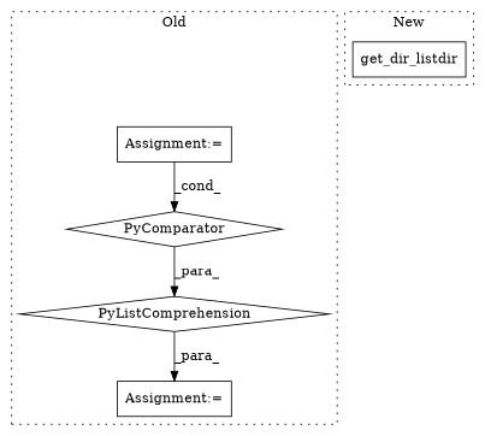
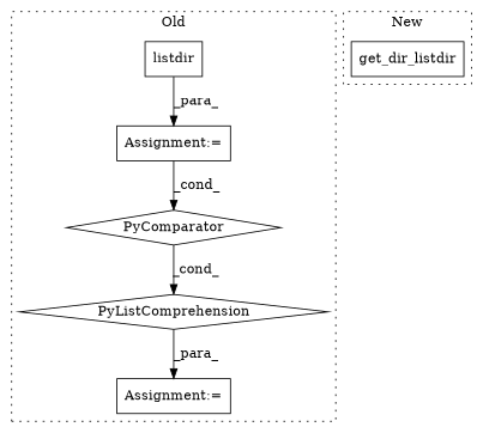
  digraph {
    fontname="DejaVu Serif"
    node [a=32 fontname="DejaVu Serif" l=101 s=14542 shape=box]
    edge [fontname="DejaVu Serif"]
    n1 [a=109 l=193 label=PyListComprehension s=14458 shape=diamond]
    n2 [a=113 label=PyComparator shape=diamond]
+   n3 [l="8,1" label=listdir s="14555,14570"]
    n4 [a=7 l=12 label="Assignment:=" s=14446]
    n5 [a=7 label="Assignment:="]
    n6 [l="15,1" label=get_dir_listdir s="14469,14491"]
    subgraph cluster_1 {
      label=Old
      style=dotted
      n1
      n2
+     n3
      n4
      n5
    }
    subgraph cluster_2 {
      label=New
      style=dotted
      n6
    }
    n1 -> n4 [label=_para_]
-   n2 -> n1 [label=_para_]
+   n2 -> n1 [label=_cond_]
+   n3 -> n5 [label=_para_]
    n5 -> n2 [label=_cond_]
  }
